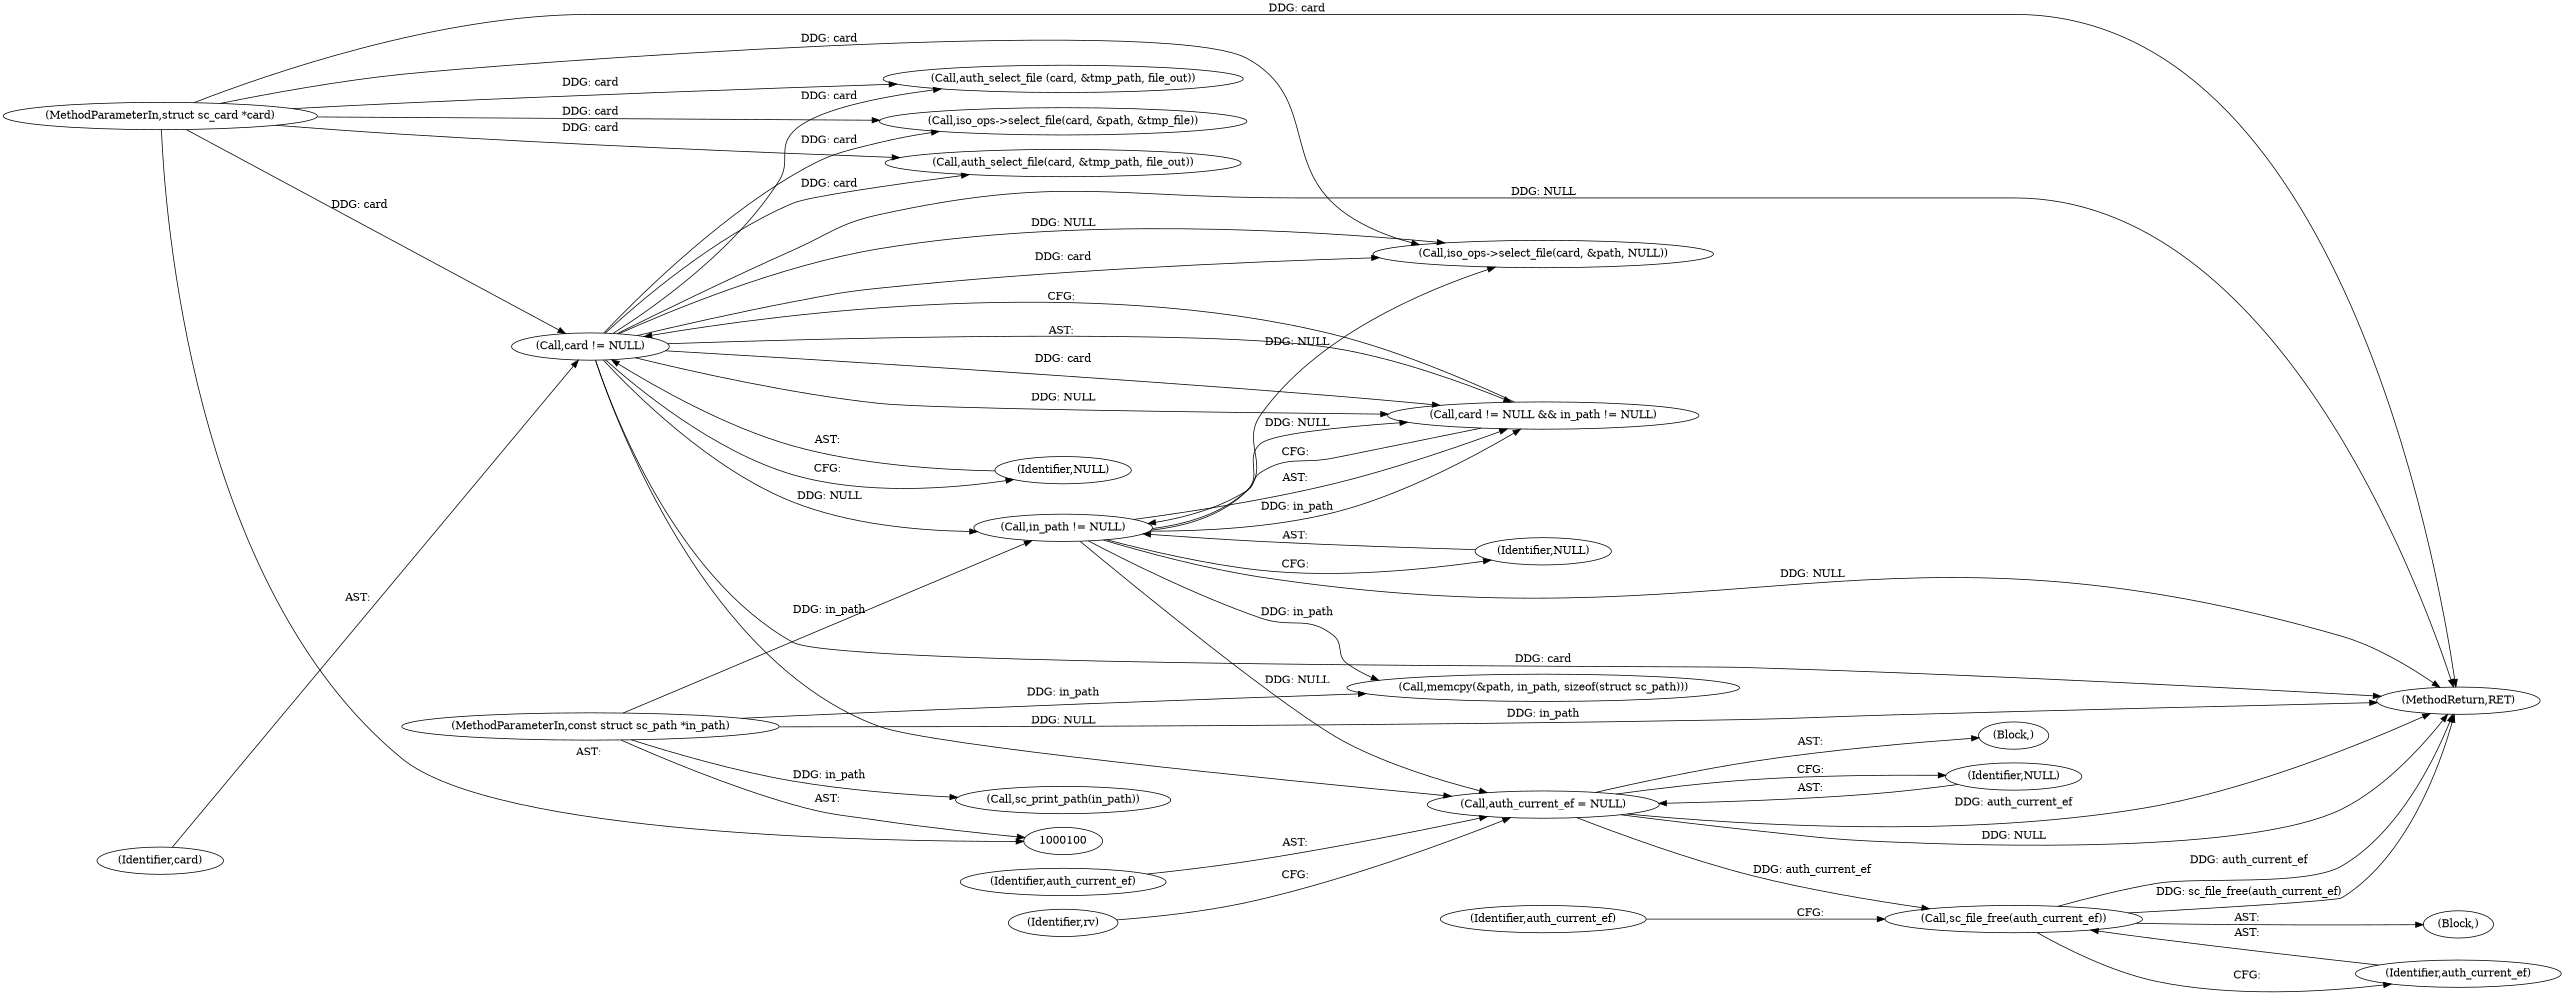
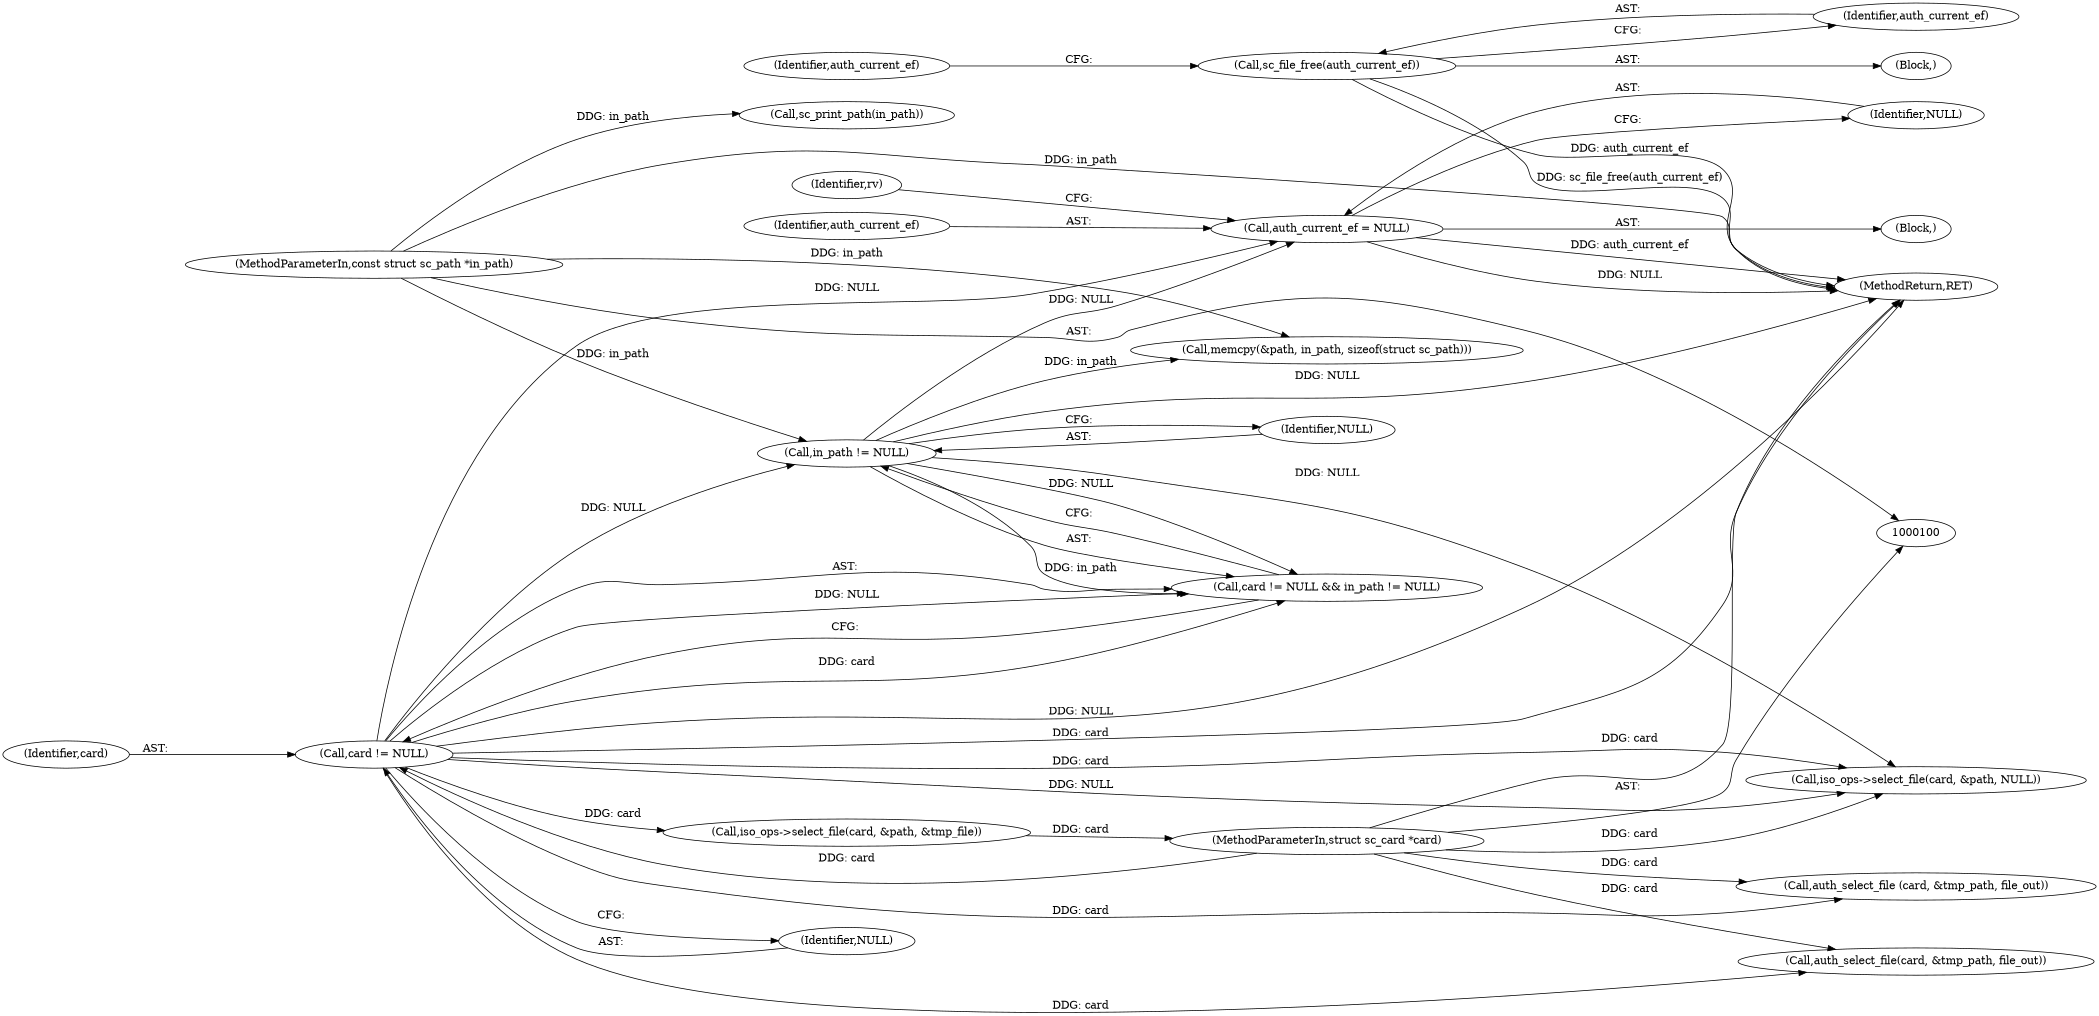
  digraph {
    rankdir=LR
    n1 [label="(Call,sc_file_free(auth_current_ef))"]
    n2 [label="(MethodReturn,RET)"]
    n3 [label="(Identifier,auth_current_ef)"]
    n4 [label="(Block,)"]
    n5 [label="(Call,auth_current_ef = NULL)"]
    n6 [label="(Block,)"]
    n7 [label="(Identifier,NULL)"]
    n8 [label="(Call,card != NULL)"]
    n9 [label="(Call,in_path != NULL)"]
    n10 [label="(Call,iso_ops->select_file(card, &path, &tmp_file))"]
    n11 [label="(Call,auth_select_file(card, &tmp_path, file_out))"]
    n12 [label="(Call,auth_select_file (card, &tmp_path, file_out))"]
    n13 [label="(Call,iso_ops->select_file(card, &path, NULL))"]
    n14 [label="(Identifier,NULL)"]
    n15 [label="(Call,card != NULL && in_path != NULL)"]
    n16 [label="(Call,memcpy(&path, in_path, sizeof(struct sc_path)))"]
    n17 [label="(Identifier,NULL)"]
    n18 [label="(MethodParameterIn,struct sc_card *card)"]
    1000100
    n20 [label="(MethodParameterIn,const struct sc_path *in_path)"]
    n21 [label="(Call,sc_print_path(in_path))"]
    n22 [label="(Identifier,rv)"]
    n23 [label="(Identifier,auth_current_ef)"]
    n24 [label="(Identifier,auth_current_ef)"]
    n25 [label="(Identifier,card)"]
    n1 -> n2 [label="DDG: auth_current_ef"]
    n1 -> n2 [label="DDG: sc_file_free(auth_current_ef)"]
    n1 -> n3 [label="CFG: "]
    n1 -> n4 [label="AST: "]
    n3 -> n1 [label="AST: "]
-   n5 -> n1 [label="DDG: auth_current_ef"]
    n5 -> n2 [label="DDG: auth_current_ef"]
    n5 -> n2 [label="DDG: NULL"]
    n5 -> n6 [label="AST: "]
    n5 -> n7 [label="CFG: "]
    n7 -> n5 [label="AST: "]
    n8 -> n2 [label="DDG: NULL"]
    n8 -> n2 [label="DDG: card"]
    n8 -> n5 [label="DDG: NULL"]
    n8 -> n9 [label="DDG: NULL"]
    n8 -> n10 [label="DDG: card"]
    n8 -> n11 [label="DDG: card"]
    n8 -> n12 [label="DDG: card"]
    n8 -> n13 [label="DDG: card"]
    n8 -> n13 [label="DDG: NULL"]
    n8 -> n14 [label="CFG: "]
    n8 -> n15 [label="AST: "]
    n8 -> n15 [label="DDG: card"]
    n8 -> n15 [label="DDG: NULL"]
    n9 -> n2 [label="DDG: NULL"]
    n9 -> n5 [label="DDG: NULL"]
    n9 -> n13 [label="DDG: NULL"]
    n9 -> n15 [label="AST: "]
    n9 -> n15 [label="DDG: in_path"]
    n9 -> n15 [label="DDG: NULL"]
    n9 -> n16 [label="DDG: in_path"]
    n9 -> n17 [label="CFG: "]
    n14 -> n8 [label="AST: "]
    n15 -> n8 [label="CFG: "]
    n15 -> n9 [label="CFG: "]
    n17 -> n9 [label="AST: "]
    n18 -> n2 [label="DDG: card"]
    n18 -> n8 [label="DDG: card"]
-   n18 -> n10 [label="DDG: card"]
+   n10 -> n18 [label="DDG: card"]
    n18 -> n11 [label="DDG: card"]
    n18 -> n12 [label="DDG: card"]
    n18 -> n13 [label="DDG: card"]
    n18 -> 1000100 [label="AST: "]
    n20 -> n2 [label="DDG: in_path"]
    n20 -> n9 [label="DDG: in_path"]
    n20 -> n16 [label="DDG: in_path"]
    n20 -> 1000100 [label="AST: "]
    n20 -> n21 [label="DDG: in_path"]
    n22 -> n5 [label="CFG: "]
    n23 -> n1 [label="CFG: "]
    n24 -> n5 [label="AST: "]
    n25 -> n8 [label="AST: "]
  }
